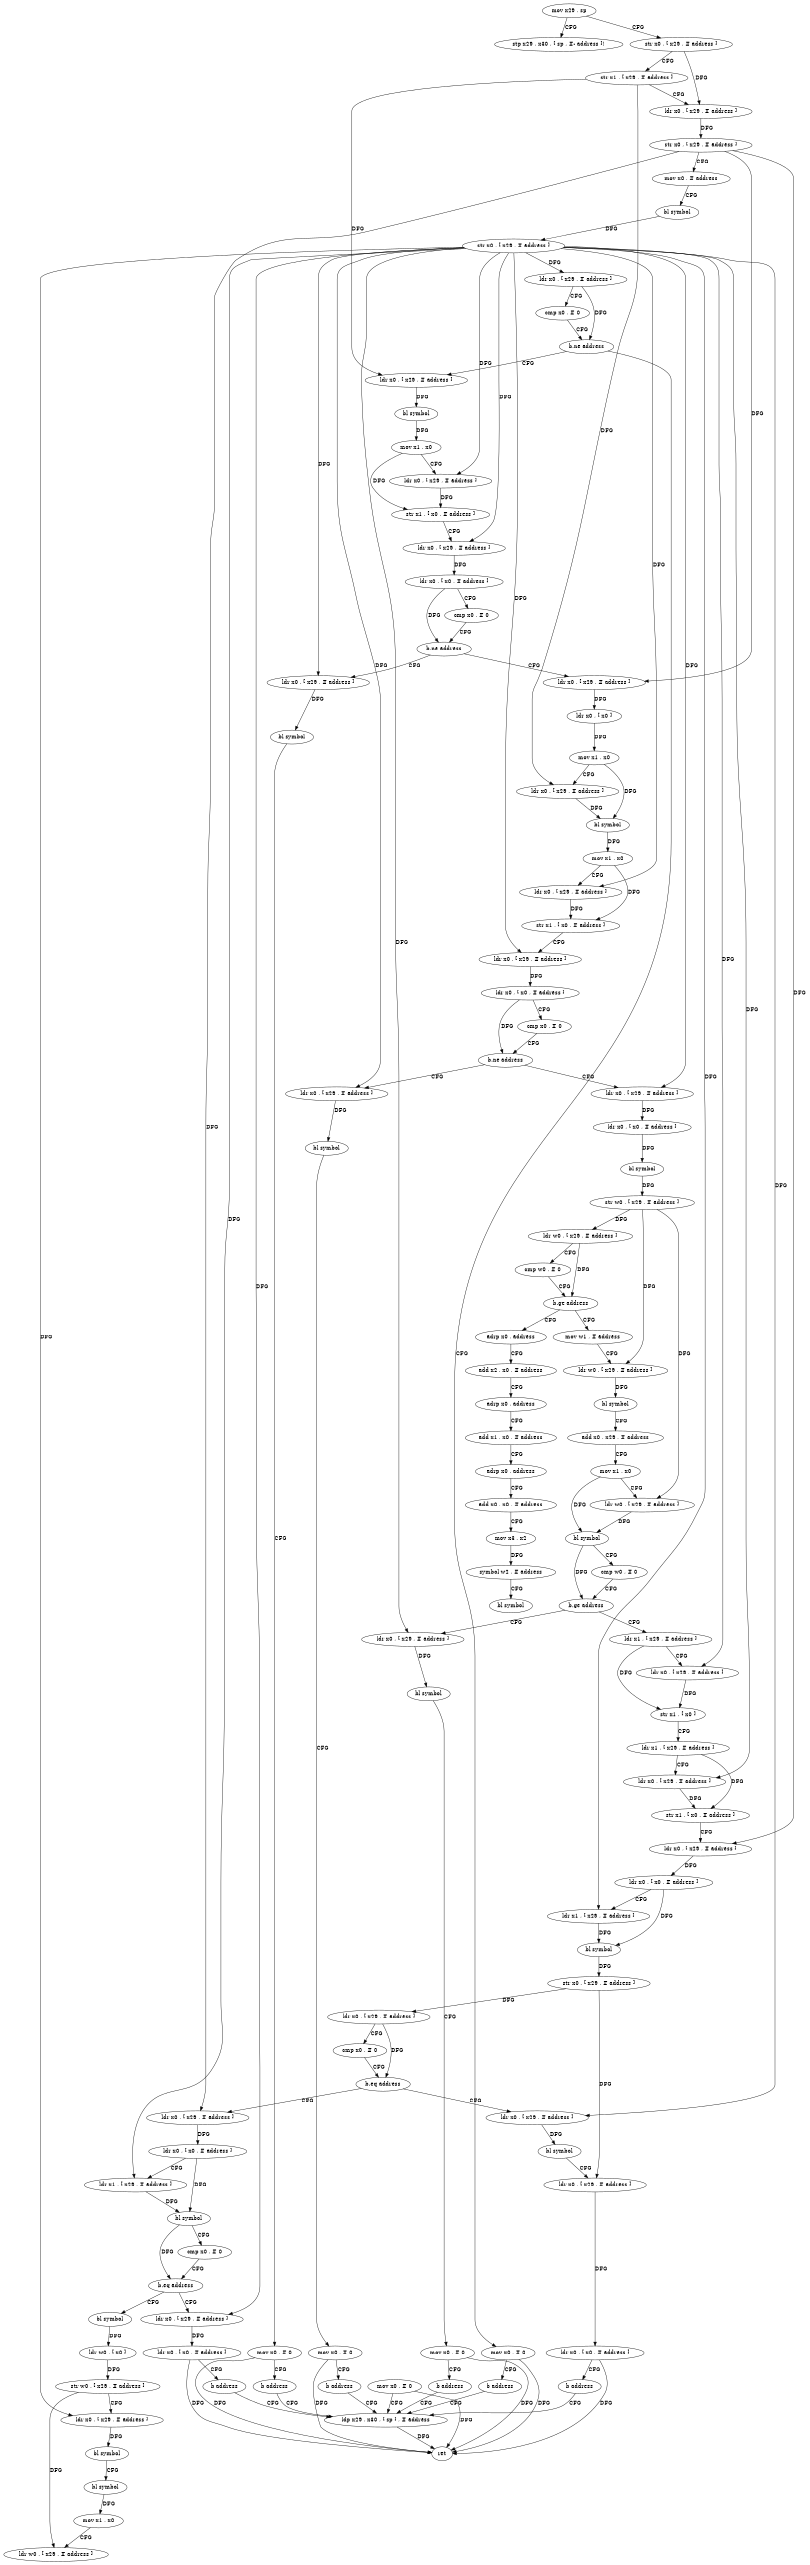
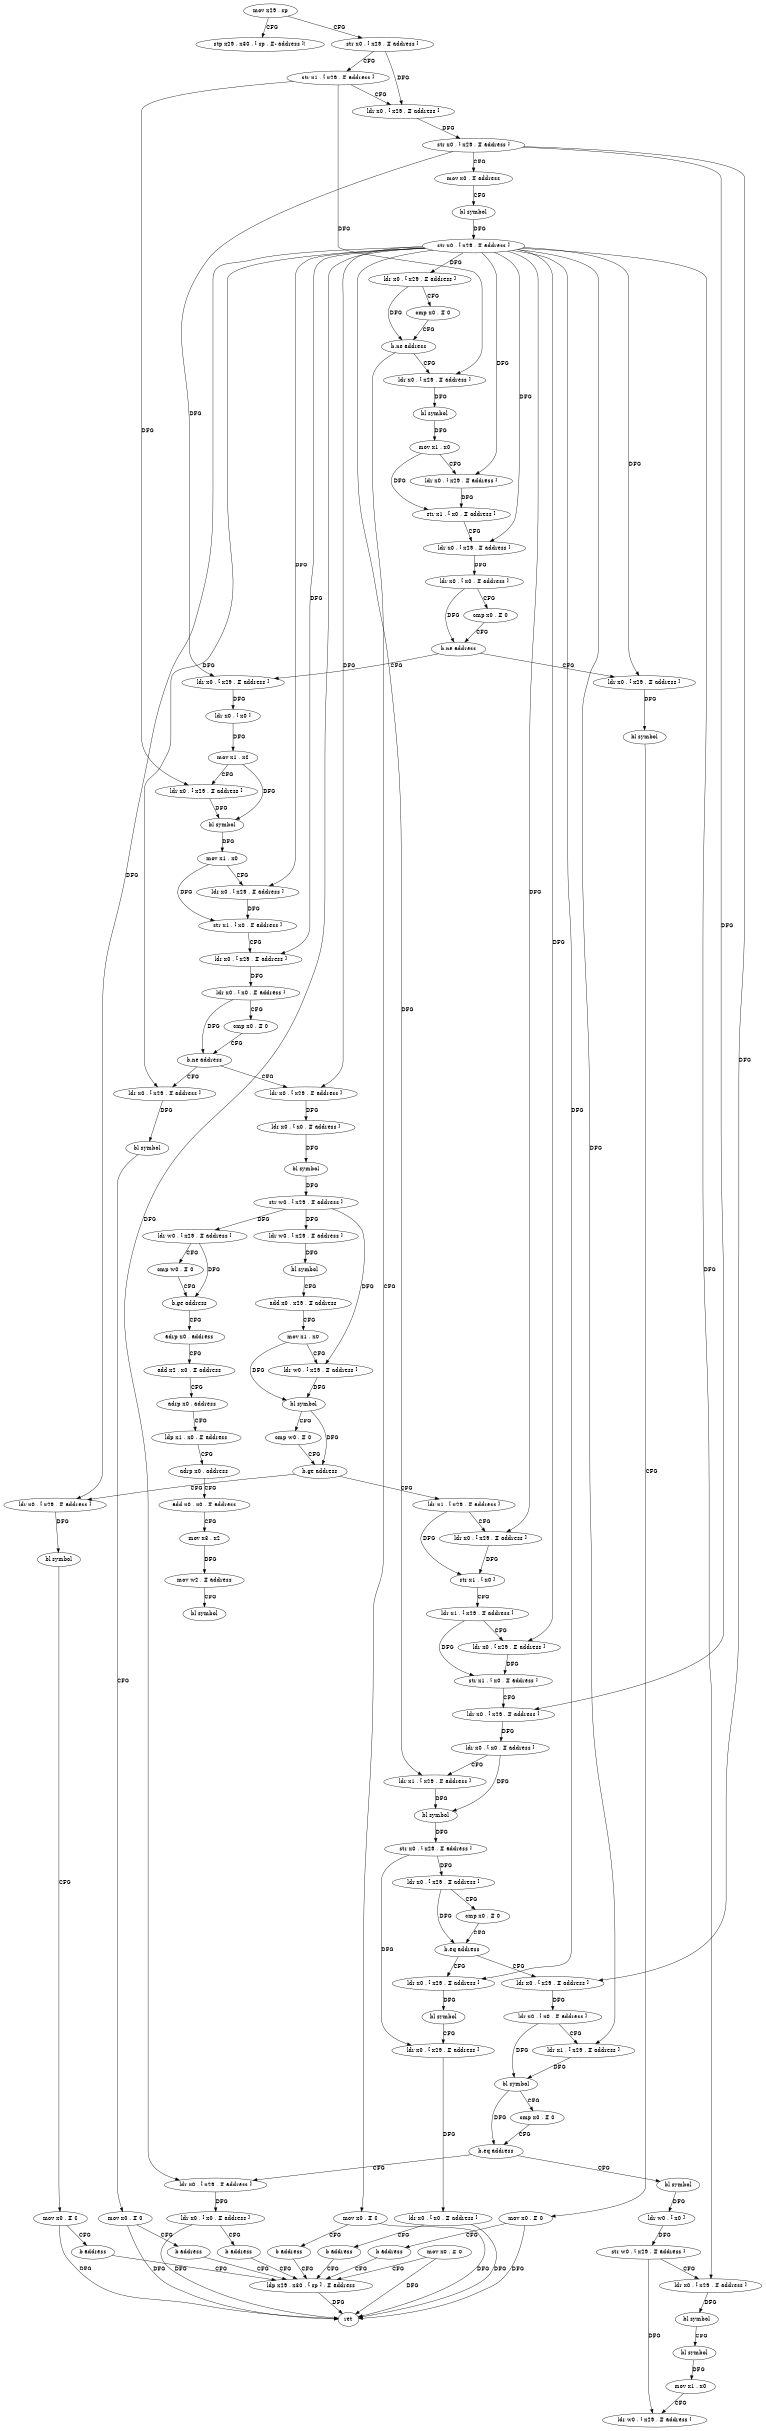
  digraph {
    n1 [label="stp x29 , x30 , [ sp , #- address ]!"]
    n2 [label="mov x29 , sp"]
    n3 [label="str x0 , [ x29 , # address ]"]
    n4 [label="str x1 , [ x29 , # address ]"]
    n5 [label="ldr x0 , [ x29 , # address ]"]
    n6 [label="ldr x0 , [ x29 , # address ]"]
    n7 [label="ldr x0 , [ x29 , # address ]"]
    n8 [label="str x0 , [ x29 , # address ]"]
    n9 [label="bl symbol"]
    n10 [label="bl symbol"]
    n11 [label="mov x0 , # address"]
    n12 [label="ldr x0 , [ x29 , # address ]"]
    n13 [label="ldr x0 , [ x29 , # address ]"]
    n14 [label="ldr x0 , [ x29 , # address ]"]
    n15 [label="bl symbol"]
    n16 [label="ldr x0 , [ x0 ]"]
    n17 [label="ldr x0 , [ x0 , # address ]"]
    n18 [label="ldr x0 , [ x0 , # address ]"]
    n19 [label="str x0 , [ x29 , # address ]"]
    n20 [label="ldr x0 , [ x29 , # address ]"]
    n21 [label="ldr x0 , [ x29 , # address ]"]
    n22 [label="ldr x0 , [ x29 , # address ]"]
    n23 [label="ldr x0 , [ x29 , # address ]"]
    n24 [label="ldr x0 , [ x29 , # address ]"]
    n25 [label="ldr x0 , [ x29 , # address ]"]
    n26 [label="ldr x0 , [ x29 , # address ]"]
    n27 [label="ldr x0 , [ x29 , # address ]"]
    n28 [label="ldr x0 , [ x29 , # address ]"]
    n29 [label="ldr x0 , [ x29 , # address ]"]
    n30 [label="ldr x0 , [ x29 , # address ]"]
    n31 [label="ldr x1 , [ x29 , # address ]"]
    n32 [label="ldr x0 , [ x29 , # address ]"]
    n33 [label="ldr x1 , [ x29 , # address ]"]
    n34 [label="ldr x0 , [ x29 , # address ]"]
    n35 [label="ldr x0 , [ x29 , # address ]"]
    n36 [label="cmp x0 , # 0"]
    n37 [label="b.ne address"]
    n38 [label="str x1 , [ x0 , # address ]"]
    n39 [label="ldr x0 , [ x0 , # address ]"]
    n40 [label="bl symbol"]
    n41 [label="str x1 , [ x0 , # address ]"]
    n42 [label="ldr x0 , [ x0 , # address ]"]
    n43 [label="ldr x0 , [ x0 , # address ]"]
    n44 [label="bl symbol"]
    n45 [label="bl symbol"]
    n46 [label="str x1 , [ x0 ]"]
    n47 [label="str x1 , [ x0 , # address ]"]
    n48 [label="bl symbol"]
    n49 [label="bl symbol"]
    n50 [label="bl symbol"]
    n51 [label="ldr x0 , [ x0 , # address ]"]
    n52 [label="bl symbol"]
    n53 [label="mov x0 , # 0"]
    n54 [label="b address"]
    n55 [label=ret]
    n56 [label="mov x1 , x0"]
    n57 [label="ldp x29 , x30 , [ sp ] , # address"]
    n58 [label="cmp x0 , # 0"]
    n59 [label="b.ne address"]
    n60 [label="mov x1 , x0"]
    n61 [label="mov x0 , # 0"]
    n62 [label="mov x1 , x0"]
    n63 [label="cmp x0 , # 0"]
    n64 [label="b.ne address"]
    n65 [label="bl symbol"]
    n66 [label="mov x0 , # 0"]
    n67 [label="b address"]
    n68 [label="str w0 , [ x29 , # address ]"]
    n69 [label="ldr w0 , [ x29 , # address ]"]
    n70 [label="ldr w0 , [ x29 , # address ]"]
    n71 [label="ldr w0 , [ x29 , # address ]"]
    n72 [label="cmp w0 , # 0"]
    n73 [label="b.ge address"]
    n74 [label="bl symbol"]
    n75 [label="bl symbol"]
-   n76 [label="mov w1 , # address"]
    n77 [label="adrp x0 , address"]
    n78 [label="add x2 , x0 , # address"]
    n79 [label="adrp x0 , address"]
    n80 [label="b address"]
    n81 [label="add x0 , x29 , # address"]
    n82 [label="mov x1 , x0"]
    n83 [label="cmp w0 , # 0"]
    n84 [label="b.ge address"]
    n85 [label="ldr x1 , [ x29 , # address ]"]
    n86 [label="ldr x1 , [ x29 , # address ]"]
    n87 [label="mov x0 , # 0"]
-   n88 [label="add x1 , x0 , # address"]
+   n88 [label="ldp x1 , x0 , # address"]
    n89 [label="adrp x0 , address"]
    n90 [label="add x0 , x0 , # address"]
    n91 [label="mov x3 , x2"]
-   n92 [label="symbol w2 , # address"]
+   n92 [label="mov w2 , # address"]
    n93 [label="bl symbol"]
    n94 [label="str x0 , [ x29 , # address ]"]
    n95 [label="ldr x0 , [ x29 , # address ]"]
    n96 [label="ldr x0 , [ x29 , # address ]"]
    n97 [label="cmp x0 , # 0"]
    n98 [label="b.eq address"]
    n99 [label="ldr x0 , [ x0 , # address ]"]
    n100 [label="b address"]
    n101 [label="cmp x0 , # 0"]
    n102 [label="b.eq address"]
    n103 [label="bl symbol"]
    n104 [label="ldr w0 , [ x0 ]"]
    n105 [label="str w0 , [ x29 , # address ]"]
    n106 [label="b address"]
    n107 [label="b address"]
    n108 [label="ldr w0 , [ x29 , # address ]"]
    n109 [label="bl symbol"]
    n110 [label="mov x1 , x0"]
    n111 [label="mov x0 , # 0"]
    n2 -> n1 [label=CFG]
    n2 -> n3 [label=CFG]
    n3 -> n4 [label=CFG]
    n3 -> n5 [label=DFG]
    n4 -> n5 [label=CFG]
    n4 -> n6 [label=DFG]
    n4 -> n7 [label=DFG]
    n5 -> n8 [label=DFG]
    n6 -> n9 [label=DFG]
    n7 -> n10 [label=DFG]
    n8 -> n11 [label=CFG]
    n8 -> n12 [label=DFG]
    n8 -> n13 [label=DFG]
    n8 -> n14 [label=DFG]
    n9 -> n56 [label=DFG]
    n10 -> n62 [label=DFG]
    n11 -> n15 [label=CFG]
    n12 -> n16 [label=DFG]
    n13 -> n17 [label=DFG]
    n14 -> n18 [label=DFG]
    n15 -> n19 [label=DFG]
    n16 -> n60 [label=DFG]
    n17 -> n31 [label=CFG]
    n17 -> n48 [label=DFG]
    n18 -> n33 [label=CFG]
    n18 -> n50 [label=DFG]
    n19 -> n20 [label=DFG]
    n19 -> n21 [label=DFG]
    n19 -> n22 [label=DFG]
    n19 -> n23 [label=DFG]
    n19 -> n24 [label=DFG]
    n19 -> n25 [label=DFG]
    n19 -> n26 [label=DFG]
    n19 -> n27 [label=DFG]
    n19 -> n28 [label=DFG]
    n19 -> n29 [label=DFG]
    n19 -> n30 [label=DFG]
    n19 -> n31 [label=DFG]
    n19 -> n32 [label=DFG]
    n19 -> n33 [label=DFG]
    n19 -> n34 [label=DFG]
    n19 -> n35 [label=DFG]
    n20 -> n36 [label=CFG]
    n20 -> n37 [label=DFG]
    n21 -> n38 [label=DFG]
    n22 -> n39 [label=DFG]
    n23 -> n40 [label=DFG]
    n24 -> n41 [label=DFG]
    n25 -> n42 [label=DFG]
    n26 -> n43 [label=DFG]
    n27 -> n44 [label=DFG]
    n28 -> n45 [label=DFG]
    n29 -> n46 [label=DFG]
    n30 -> n47 [label=DFG]
    n31 -> n48 [label=DFG]
    n32 -> n49 [label=DFG]
    n33 -> n50 [label=DFG]
    n34 -> n51 [label=DFG]
    n35 -> n52 [label=DFG]
    n36 -> n37 [label=CFG]
    n37 -> n6 [label=CFG]
    n37 -> n53 [label=CFG]
    n38 -> n22 [label=CFG]
    n39 -> n58 [label=CFG]
    n39 -> n59 [label=DFG]
    n40 -> n61 [label=CFG]
    n41 -> n25 [label=CFG]
    n42 -> n63 [label=CFG]
    n42 -> n64 [label=DFG]
    n43 -> n65 [label=DFG]
    n44 -> n66 [label=CFG]
    n45 -> n87 [label=CFG]
    n46 -> n86 [label=CFG]
    n47 -> n13 [label=CFG]
    n48 -> n94 [label=DFG]
    n49 -> n96 [label=CFG]
    n50 -> n101 [label=CFG]
    n50 -> n102 [label=DFG]
    n51 -> n55 [label=DFG]
    n51 -> n106 [label=CFG]
    n52 -> n109 [label=CFG]
    n53 -> n54 [label=CFG]
    n53 -> n55 [label=DFG]
    n54 -> n57 [label=CFG]
    n56 -> n21 [label=CFG]
    n56 -> n38 [label=DFG]
    n57 -> n55 [label=DFG]
    n58 -> n59 [label=CFG]
    n59 -> n12 [label=CFG]
    n59 -> n23 [label=CFG]
    n60 -> n7 [label=CFG]
    n60 -> n10 [label=DFG]
    n61 -> n55 [label=DFG]
    n61 -> n67 [label=CFG]
    n62 -> n24 [label=CFG]
    n62 -> n41 [label=DFG]
    n63 -> n64 [label=CFG]
    n64 -> n26 [label=CFG]
    n64 -> n27 [label=CFG]
    n65 -> n68 [label=DFG]
    n66 -> n55 [label=DFG]
    n66 -> n80 [label=CFG]
    n67 -> n57 [label=CFG]
    n68 -> n69 [label=DFG]
    n68 -> n70 [label=DFG]
    n68 -> n71 [label=DFG]
    n69 -> n72 [label=CFG]
    n69 -> n73 [label=DFG]
    n70 -> n74 [label=DFG]
    n71 -> n75 [label=DFG]
    n72 -> n73 [label=CFG]
-   n73 -> n76 [label=CFG]
    n73 -> n77 [label=CFG]
    n74 -> n81 [label=CFG]
    n75 -> n83 [label=CFG]
    n75 -> n84 [label=DFG]
-   n76 -> n70 [label=CFG]
    n77 -> n78 [label=CFG]
    n78 -> n79 [label=CFG]
    n79 -> n88 [label=CFG]
    n80 -> n57 [label=CFG]
    n81 -> n82 [label=CFG]
    n82 -> n71 [label=CFG]
    n82 -> n75 [label=DFG]
    n83 -> n84 [label=CFG]
    n84 -> n28 [label=CFG]
    n84 -> n85 [label=CFG]
    n85 -> n29 [label=CFG]
    n85 -> n46 [label=DFG]
    n86 -> n30 [label=CFG]
    n86 -> n47 [label=DFG]
    n87 -> n55 [label=DFG]
    n87 -> n100 [label=CFG]
    n88 -> n89 [label=CFG]
    n89 -> n90 [label=CFG]
    n90 -> n91 [label=CFG]
    n91 -> n92 [label=DFG]
    n92 -> n93 [label=CFG]
    n94 -> n95 [label=DFG]
    n94 -> n96 [label=DFG]
    n95 -> n97 [label=CFG]
    n95 -> n98 [label=DFG]
    n96 -> n99 [label=DFG]
    n97 -> n98 [label=CFG]
    n98 -> n14 [label=CFG]
    n98 -> n32 [label=CFG]
    n99 -> n55 [label=DFG]
    n99 -> n107 [label=CFG]
    n100 -> n57 [label=CFG]
    n101 -> n102 [label=CFG]
    n102 -> n34 [label=CFG]
    n102 -> n103 [label=CFG]
    n103 -> n104 [label=DFG]
    n104 -> n105 [label=DFG]
    n105 -> n35 [label=CFG]
    n105 -> n108 [label=DFG]
    n106 -> n57 [label=CFG]
    n107 -> n57 [label=CFG]
    n109 -> n110 [label=DFG]
    n110 -> n108 [label=CFG]
    n111 -> n55 [label=DFG]
    n111 -> n57 [label=CFG]
  }
